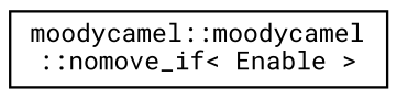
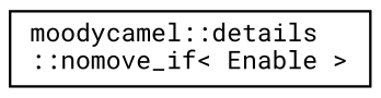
  digraph {
    rankdir=LR
    fontname="Roboto Mono"
-   n1 [color=black fillcolor=white fontname="Roboto Mono" fontsize=10 height=0.2 label="moodycamel::moodycamel\l::nomove_if\< Enable \>" shape=record style=filled width=0.4]
+   n1 [color=black fillcolor=white fontname="Roboto Mono" fontsize=10 height=0.2 label="moodycamel::details\l::nomove_if\< Enable \>" shape=record style=filled width=0.4]
  }
